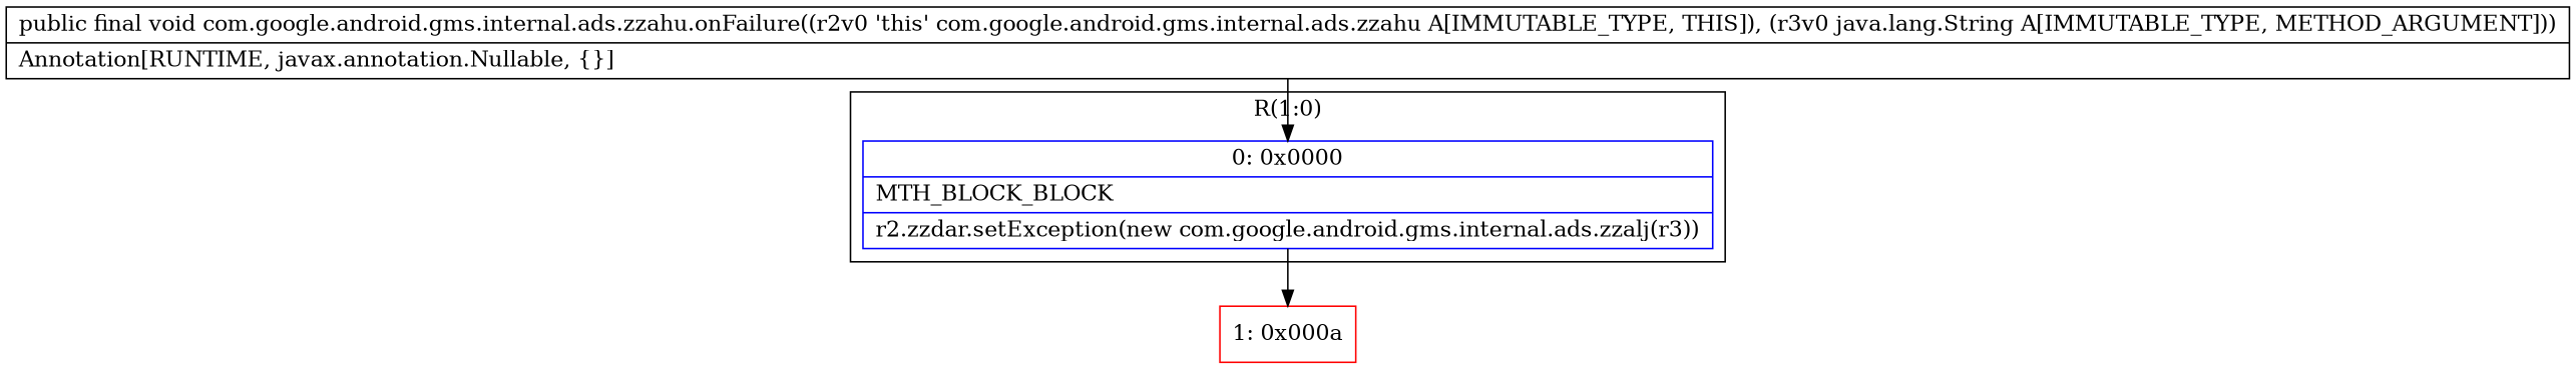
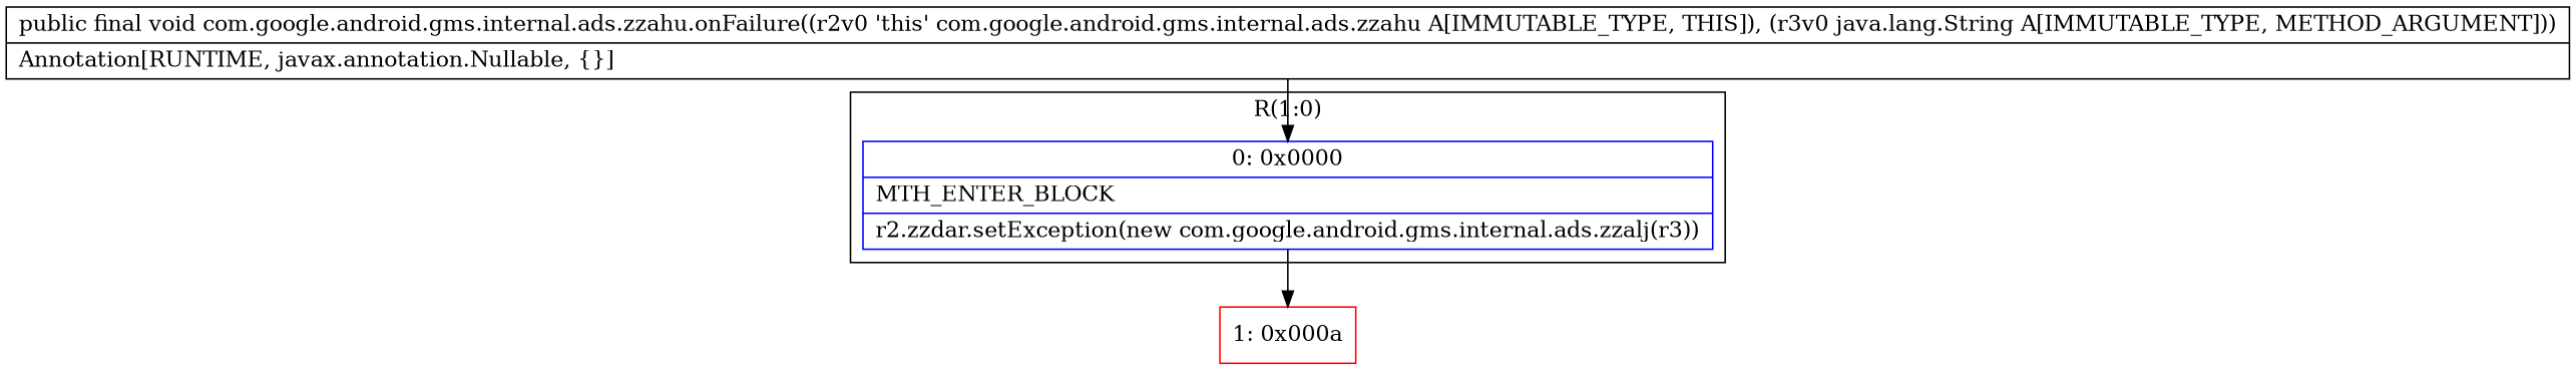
  digraph {
    node [shape=record]
-   n1 [color=blue label="{0\:\ 0x0000|MTH_BLOCK_BLOCK\l|r2.zzdar.setException(new com.google.android.gms.internal.ads.zzalj(r3))\l}"]
+   n1 [color=blue label="{0\:\ 0x0000|MTH_ENTER_BLOCK\l|r2.zzdar.setException(new com.google.android.gms.internal.ads.zzalj(r3))\l}"]
    n2 [color=red label="{1\:\ 0x000a}"]
    n3 [label="{public final void com.google.android.gms.internal.ads.zzahu.onFailure((r2v0 'this' com.google.android.gms.internal.ads.zzahu A[IMMUTABLE_TYPE, THIS]), (r3v0 java.lang.String A[IMMUTABLE_TYPE, METHOD_ARGUMENT]))  | Annotation[RUNTIME, javax.annotation.Nullable, \{\}]\l}"]
    subgraph cluster_1 {
      label="R(1:0)"
      n1
    }
    n1 -> n2
    n3 -> n1
  }
